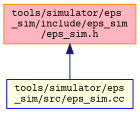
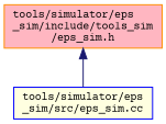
  digraph {
    fontname="Courier Prime"
    node [fontname="Courier Prime" fontsize=10 shape=record style=filled]
-   n1 [color=darkorange fillcolor=lightpink fontcolor=black height=0.2 label="tools/simulator/eps\l_sim/include/eps_sim\l/eps_sim.h" width=0.4]
+   n1 [color=darkorange fillcolor=lightpink fontcolor=black height=0.2 label="tools/simulator/eps\l_sim/include/tools_sim\l/eps_sim.h" width=0.4]
    n2 [color=blue fillcolor=lightyellow height=0.2 label="tools/simulator/eps\l_sim/src/eps_sim.cc" width=0.4]
    n1 -> n2 [color=midnightblue dir=back fontname="Courier Prime" fontsize=10 labelfontname=Helvetica labelfontsize=10 style=solid]
  }
